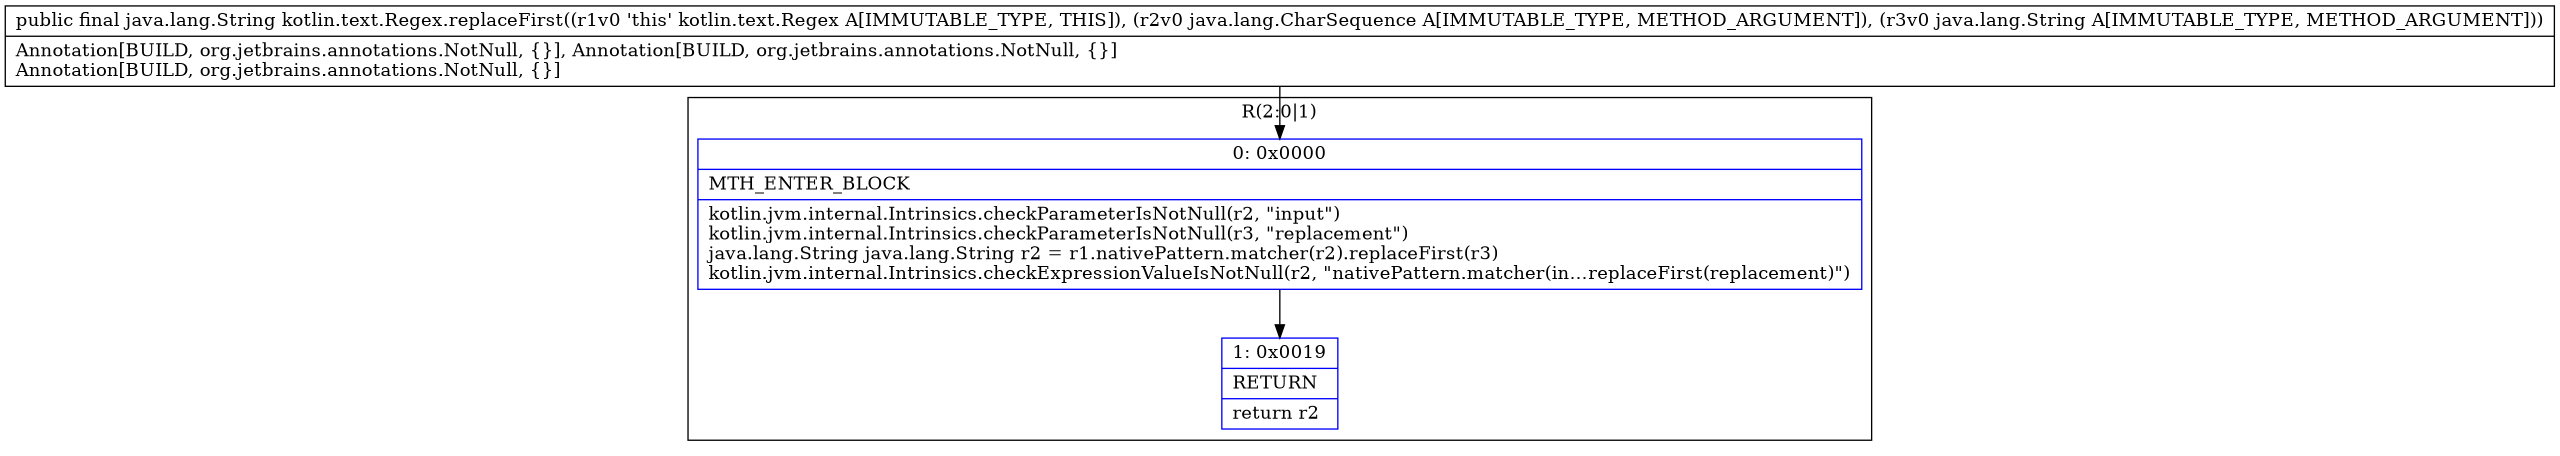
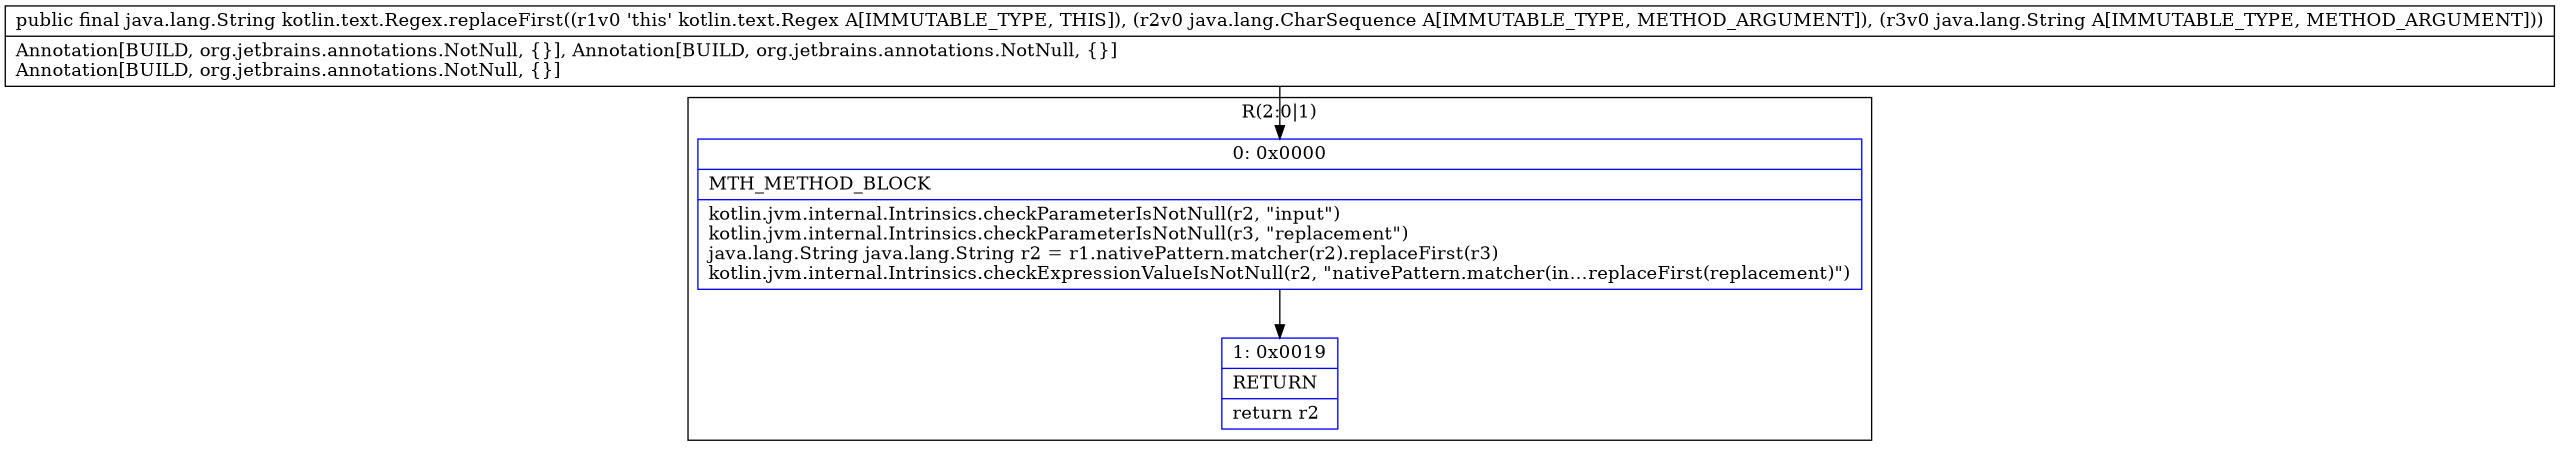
  digraph {
    node [color=blue shape=record]
-   n1 [label="{0\:\ 0x0000|MTH_ENTER_BLOCK\l|kotlin.jvm.internal.Intrinsics.checkParameterIsNotNull(r2, \"input\")\lkotlin.jvm.internal.Intrinsics.checkParameterIsNotNull(r3, \"replacement\")\ljava.lang.String java.lang.String r2 = r1.nativePattern.matcher(r2).replaceFirst(r3)\lkotlin.jvm.internal.Intrinsics.checkExpressionValueIsNotNull(r2, \"nativePattern.matcher(in…replaceFirst(replacement)\")\l}"]
+   n1 [label="{0\:\ 0x0000|MTH_METHOD_BLOCK\l|kotlin.jvm.internal.Intrinsics.checkParameterIsNotNull(r2, \"input\")\lkotlin.jvm.internal.Intrinsics.checkParameterIsNotNull(r3, \"replacement\")\ljava.lang.String java.lang.String r2 = r1.nativePattern.matcher(r2).replaceFirst(r3)\lkotlin.jvm.internal.Intrinsics.checkExpressionValueIsNotNull(r2, \"nativePattern.matcher(in…replaceFirst(replacement)\")\l}"]
    n2 [label="{1\:\ 0x0019|RETURN\l|return r2\l}"]
    n3 [label="{public final java.lang.String kotlin.text.Regex.replaceFirst((r1v0 'this' kotlin.text.Regex A[IMMUTABLE_TYPE, THIS]), (r2v0 java.lang.CharSequence A[IMMUTABLE_TYPE, METHOD_ARGUMENT]), (r3v0 java.lang.String A[IMMUTABLE_TYPE, METHOD_ARGUMENT]))  | Annotation[BUILD, org.jetbrains.annotations.NotNull, \{\}], Annotation[BUILD, org.jetbrains.annotations.NotNull, \{\}]\lAnnotation[BUILD, org.jetbrains.annotations.NotNull, \{\}]\l}" color=""]
    subgraph cluster_1 {
      label="R(2:0|1)"
      n1
      n2
    }
    n1 -> n2
    n3 -> n1
  }
